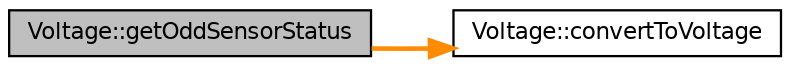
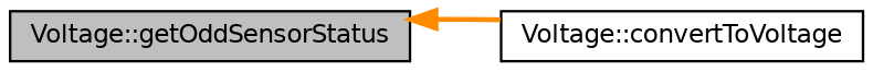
  digraph {
    rankdir=LR
    node [color=black fontname=Helvetica fontsize=10 shape=record style=filled]
    n1 [fillcolor=grey75 fontcolor=black height=0.2 label="Voltage::getOddSensorStatus" width=0.4]
    n2 [fillcolor=white height=0.2 label="Voltage::convertToVoltage" width=0.4]
-   n1 -> n2 [color=darkorange fontname=Helvetica fontsize=10 labelfontname=Helvetica labelfontsize=10 style=bold]
+   n2 -> n1 [color=darkorange fontname=Helvetica fontsize=10 labelfontname=Helvetica labelfontsize=10 style=bold]
  }
